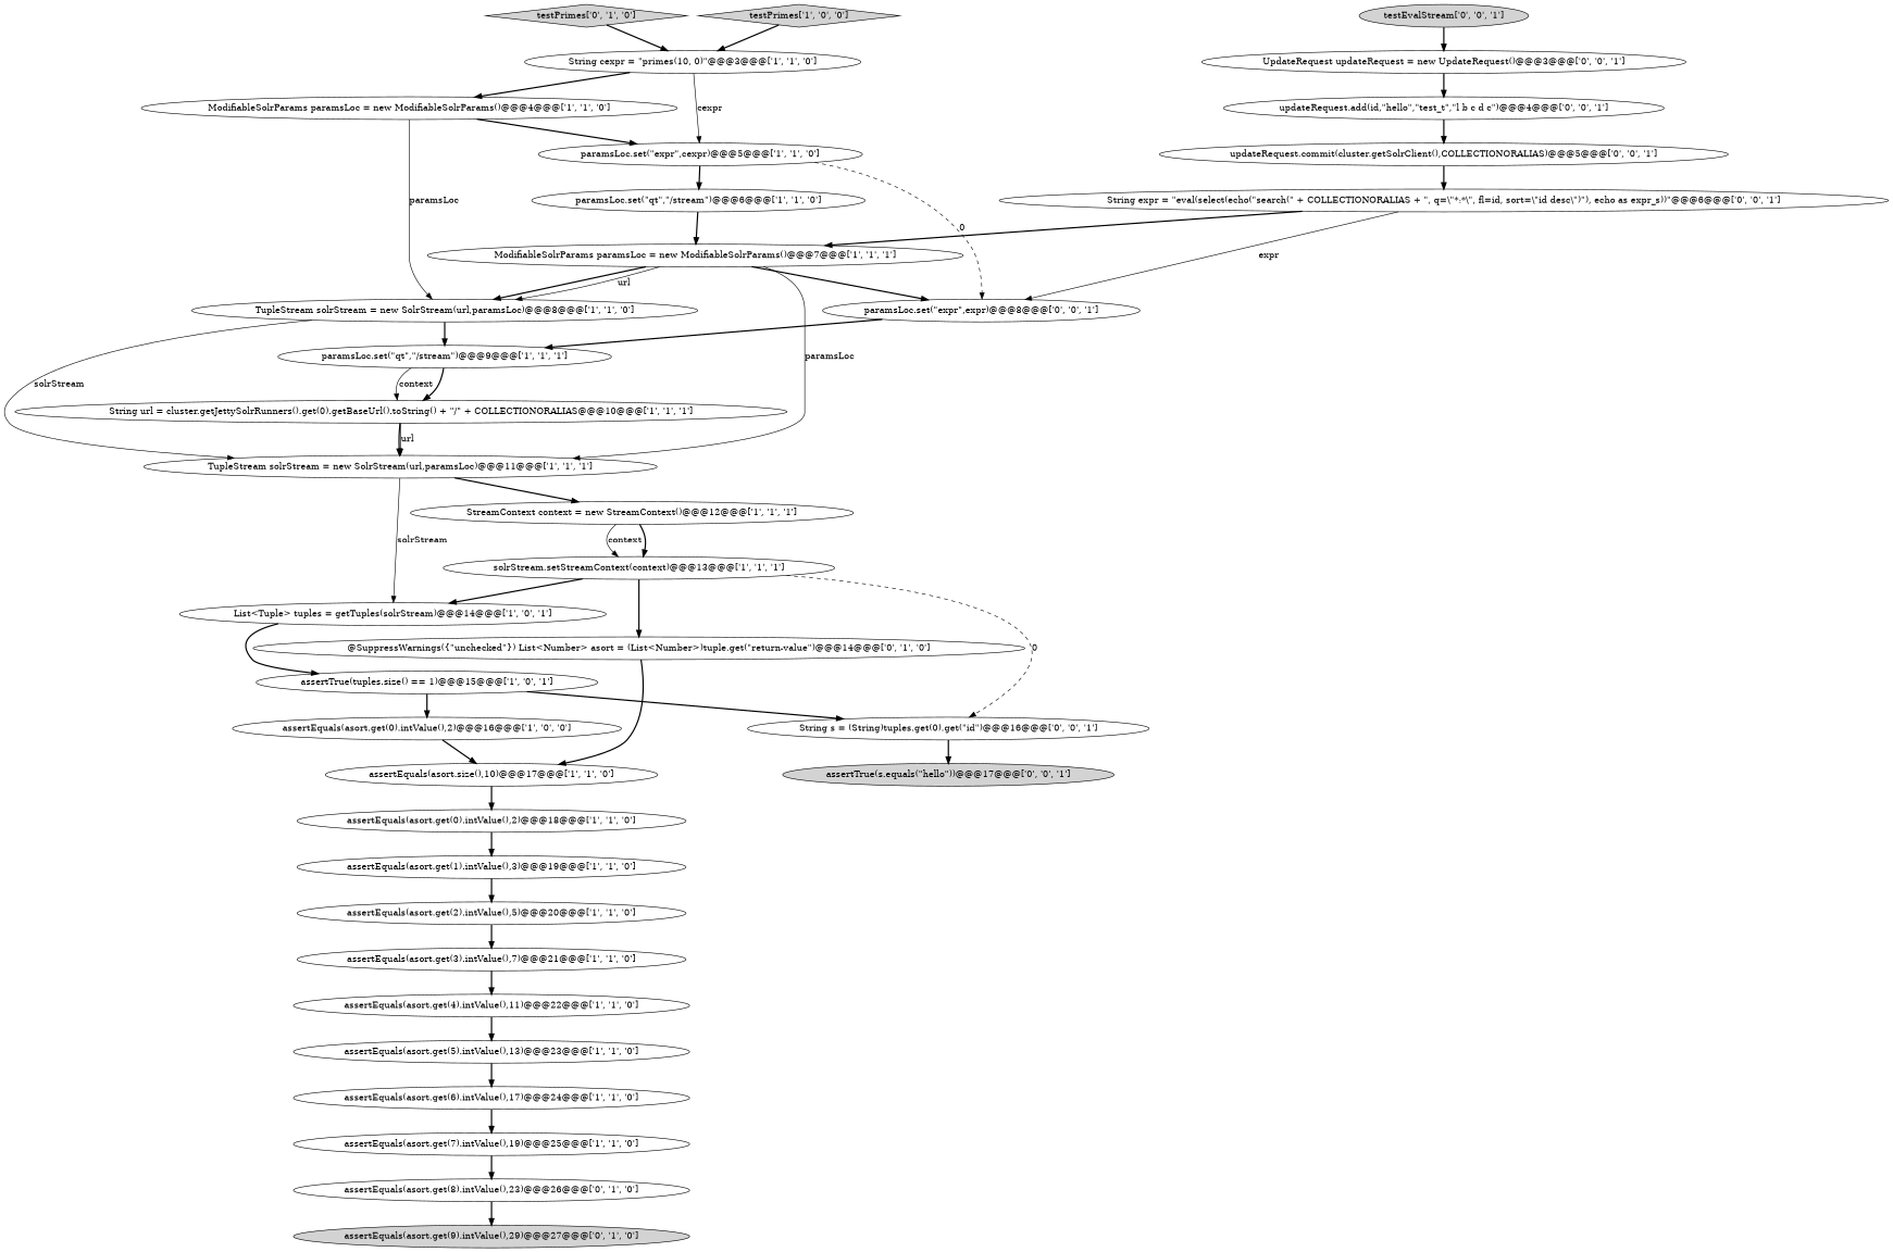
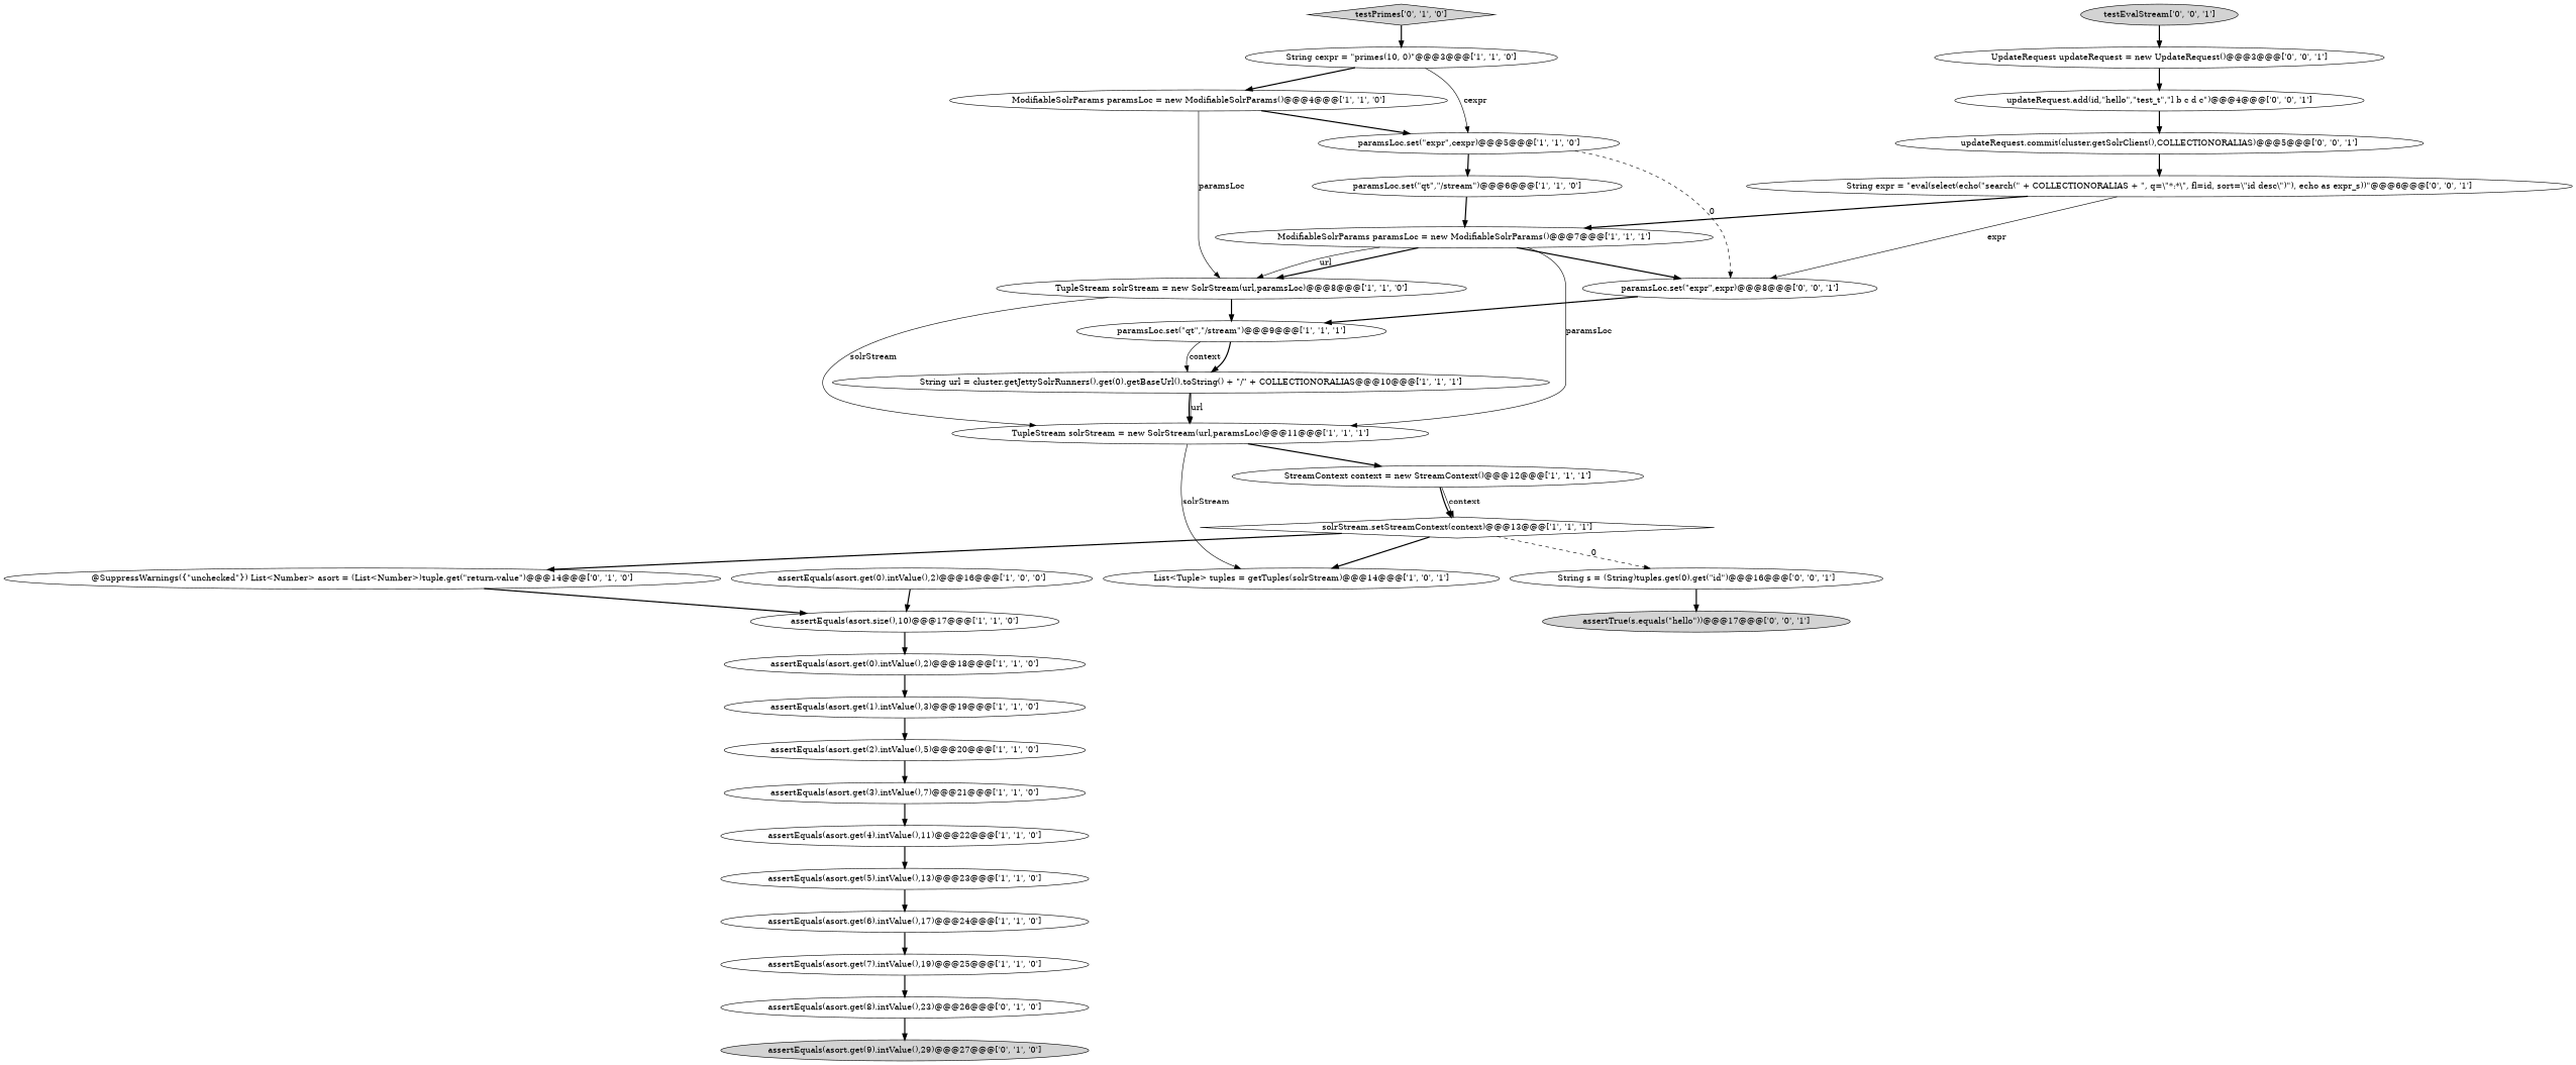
  digraph {
    node [fillcolor=white shape=ellipse style=filled]
    edge [style=bold]
    n1 [label="assertEquals(asort.get(4).intValue(),11)@@@22@@@['1', '1', '0']"]
    n2 [label="assertEquals(asort.get(5).intValue(),13)@@@23@@@['1', '1', '0']"]
    n3 [label="assertEquals(asort.get(6).intValue(),17)@@@24@@@['1', '1', '0']"]
    n4 [label="assertEquals(asort.get(3).intValue(),7)@@@21@@@['1', '1', '0']"]
    n5 [label="TupleStream solrStream = new SolrStream(url,paramsLoc)@@@8@@@['1', '1', '0']"]
    n6 [label="TupleStream solrStream = new SolrStream(url,paramsLoc)@@@11@@@['1', '1', '1']"]
    n7 [label="paramsLoc.set(\"qt\",\"/stream\")@@@9@@@['1', '1', '1']"]
    n8 [label="List<Tuple> tuples = getTuples(solrStream)@@@14@@@['1', '0', '1']"]
    n9 [label="StreamContext context = new StreamContext()@@@12@@@['1', '1', '1']"]
    n10 [label="String url = cluster.getJettySolrRunners().get(0).getBaseUrl().toString() + \"/\" + COLLECTIONORALIAS@@@10@@@['1', '1', '1']"]
-   n11 [label="assertTrue(tuples.size() == 1)@@@15@@@['1', '0', '1']"]
    n12 [label="String s = (String)tuples.get(0).get(\"id\")@@@16@@@['0', '0', '1']"]
    n13 [label="assertEquals(asort.get(0).intValue(),2)@@@16@@@['1', '0', '0']"]
    n14 [label="UpdateRequest updateRequest = new UpdateRequest()@@@3@@@['0', '0', '1']"]
    n15 [label="updateRequest.add(id,\"hello\",\"test_t\",\"l b c d c\")@@@4@@@['0', '0', '1']"]
    n16 [label="updateRequest.commit(cluster.getSolrClient(),COLLECTIONORALIAS)@@@5@@@['0', '0', '1']"]
-   n17 [fillcolor=lightgray label="testPrimes['1', '0', '0']" shape=diamond]
    n18 [label="String cexpr = \"primes(10, 0)\"@@@3@@@['1', '1', '0']"]
    n19 [label="ModifiableSolrParams paramsLoc = new ModifiableSolrParams()@@@4@@@['1', '1', '0']"]
    n20 [label="paramsLoc.set(\"expr\",cexpr)@@@5@@@['1', '1', '0']"]
    n21 [label="paramsLoc.set(\"expr\",expr)@@@8@@@['0', '0', '1']"]
    n22 [label="paramsLoc.set(\"qt\",\"/stream\")@@@6@@@['1', '1', '0']"]
    n23 [label="assertEquals(asort.get(8).intValue(),23)@@@26@@@['0', '1', '0']"]
    n24 [fillcolor=lightgray label="assertEquals(asort.get(9).intValue(),29)@@@27@@@['0', '1', '0']"]
-   n25 [label="solrStream.setStreamContext(context)@@@13@@@['1', '1', '1']"]
+   n25 [label="solrStream.setStreamContext(context)@@@13@@@['1', '1', '1']" shape=diamond]
    n26 [fillcolor=lightgray label="testEvalStream['0', '0', '1']"]
    n27 [label="@SuppressWarnings({\"unchecked\"}) List<Number> asort = (List<Number>)tuple.get(\"return-value\")@@@14@@@['0', '1', '0']"]
    n28 [label="assertEquals(asort.size(),10)@@@17@@@['1', '1', '0']"]
    n29 [label="assertEquals(asort.get(0).intValue(),2)@@@18@@@['1', '1', '0']"]
    n30 [label="assertEquals(asort.get(1).intValue(),3)@@@19@@@['1', '1', '0']"]
    n31 [label="assertEquals(asort.get(7).intValue(),19)@@@25@@@['1', '1', '0']"]
    n32 [label="assertEquals(asort.get(2).intValue(),5)@@@20@@@['1', '1', '0']"]
    n33 [label="ModifiableSolrParams paramsLoc = new ModifiableSolrParams()@@@7@@@['1', '1', '1']"]
    n34 [label="String expr = \"eval(select(echo(\"search(\" + COLLECTIONORALIAS + \", q=\\\"*:*\\\", fl=id, sort=\\\"id desc\\\")\"), echo as expr_s))\"@@@6@@@['0', '0', '1']"]
    n35 [fillcolor=lightgray label="testPrimes['0', '1', '0']" shape=diamond]
    n36 [fillcolor=lightgray label="assertTrue(s.equals(\"hello\"))@@@17@@@['0', '0', '1']"]
    n1 -> n2
    n2 -> n3
    n3 -> n31
    n4 -> n1
    n5 -> n6 [label=solrStream style=solid]
    n5 -> n7
    n6 -> n8 [label=solrStream style=solid]
    n6 -> n9
    n7 -> n10
    n7 -> n10 [label=context style=solid]
-   n8 -> n11
    n9 -> n25
    n9 -> n25 [label=context style=solid]
    n10 -> n6 [label=url style=solid]
    n10 -> n6
-   n11 -> n12
-   n11 -> n13
    n12 -> n36
    n13 -> n28
    n14 -> n15
    n15 -> n16
    n16 -> n34
-   n17 -> n18
    n18 -> n19
    n18 -> n20 [label=cexpr style=solid]
    n19 -> n5 [label=paramsLoc style=solid]
    n19 -> n20
    n20 -> n21 [label=0 style=dashed]
    n20 -> n22
    n21 -> n7
    n22 -> n33
    n23 -> n24
    n25 -> n8
    n25 -> n12 [label=0 style=dashed]
    n25 -> n27
    n26 -> n14
    n27 -> n28
    n28 -> n29
    n29 -> n30
    n30 -> n32
    n31 -> n23
    n32 -> n4
    n33 -> n5
    n33 -> n5 [label=url style=solid]
    n33 -> n6 [label=paramsLoc style=solid]
    n33 -> n21
    n34 -> n21 [label=expr style=solid]
    n34 -> n33
    n35 -> n18
  }
